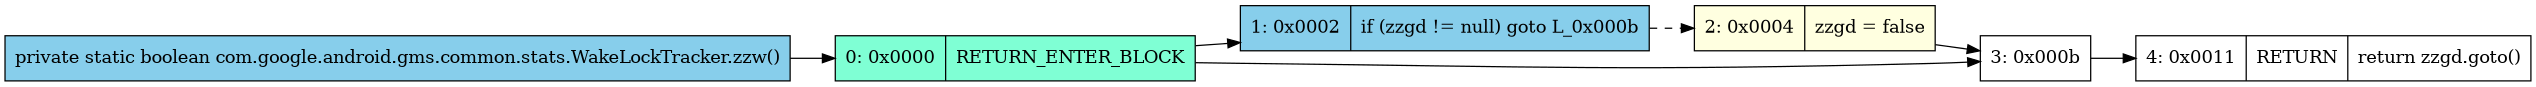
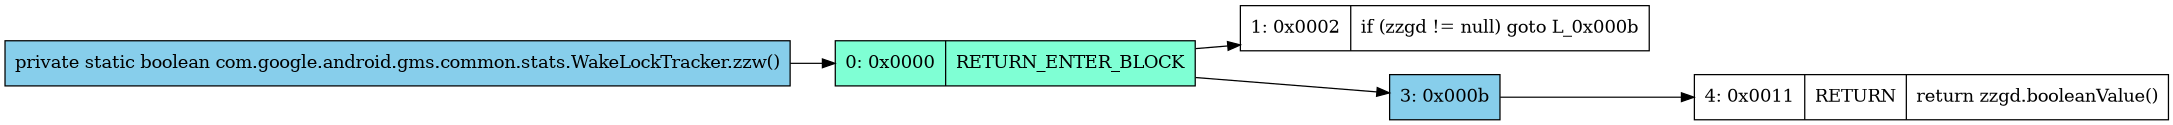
  digraph {
    rankdir=LR
    node [fillcolor=skyblue shape=record style=filled]
    n1 [fillcolor=aquamarine label="{0\:\ 0x0000|RETURN_ENTER_BLOCK\l}"]
-   n2 [label="{1\:\ 0x0002|if (zzgd != null) goto L_0x000b\l}"]
-   n3 [fillcolor=white label="{3\:\ 0x000b}"]
-   n4 [fillcolor=lightyellow label="{2\:\ 0x0004|zzgd = false\l}"]
-   n5 [fillcolor=white label="{4\:\ 0x0011|RETURN\l|return zzgd.goto()\l}"]
+   n2 [fillcolor=white label="{1\:\ 0x0002|if (zzgd != null) goto L_0x000b\l}"]
+   n3 [label="{3\:\ 0x000b}"]
+   n5 [fillcolor=white label="{4\:\ 0x0011|RETURN\l|return zzgd.booleanValue()\l}"]
    n6 [label="{private static boolean com.google.android.gms.common.stats.WakeLockTracker.zzw() }"]
    n1 -> n2
    n1 -> n3
-   n2 -> n4 [style=dashed]
    n3 -> n5
-   n4 -> n3
    n6 -> n1
  }
